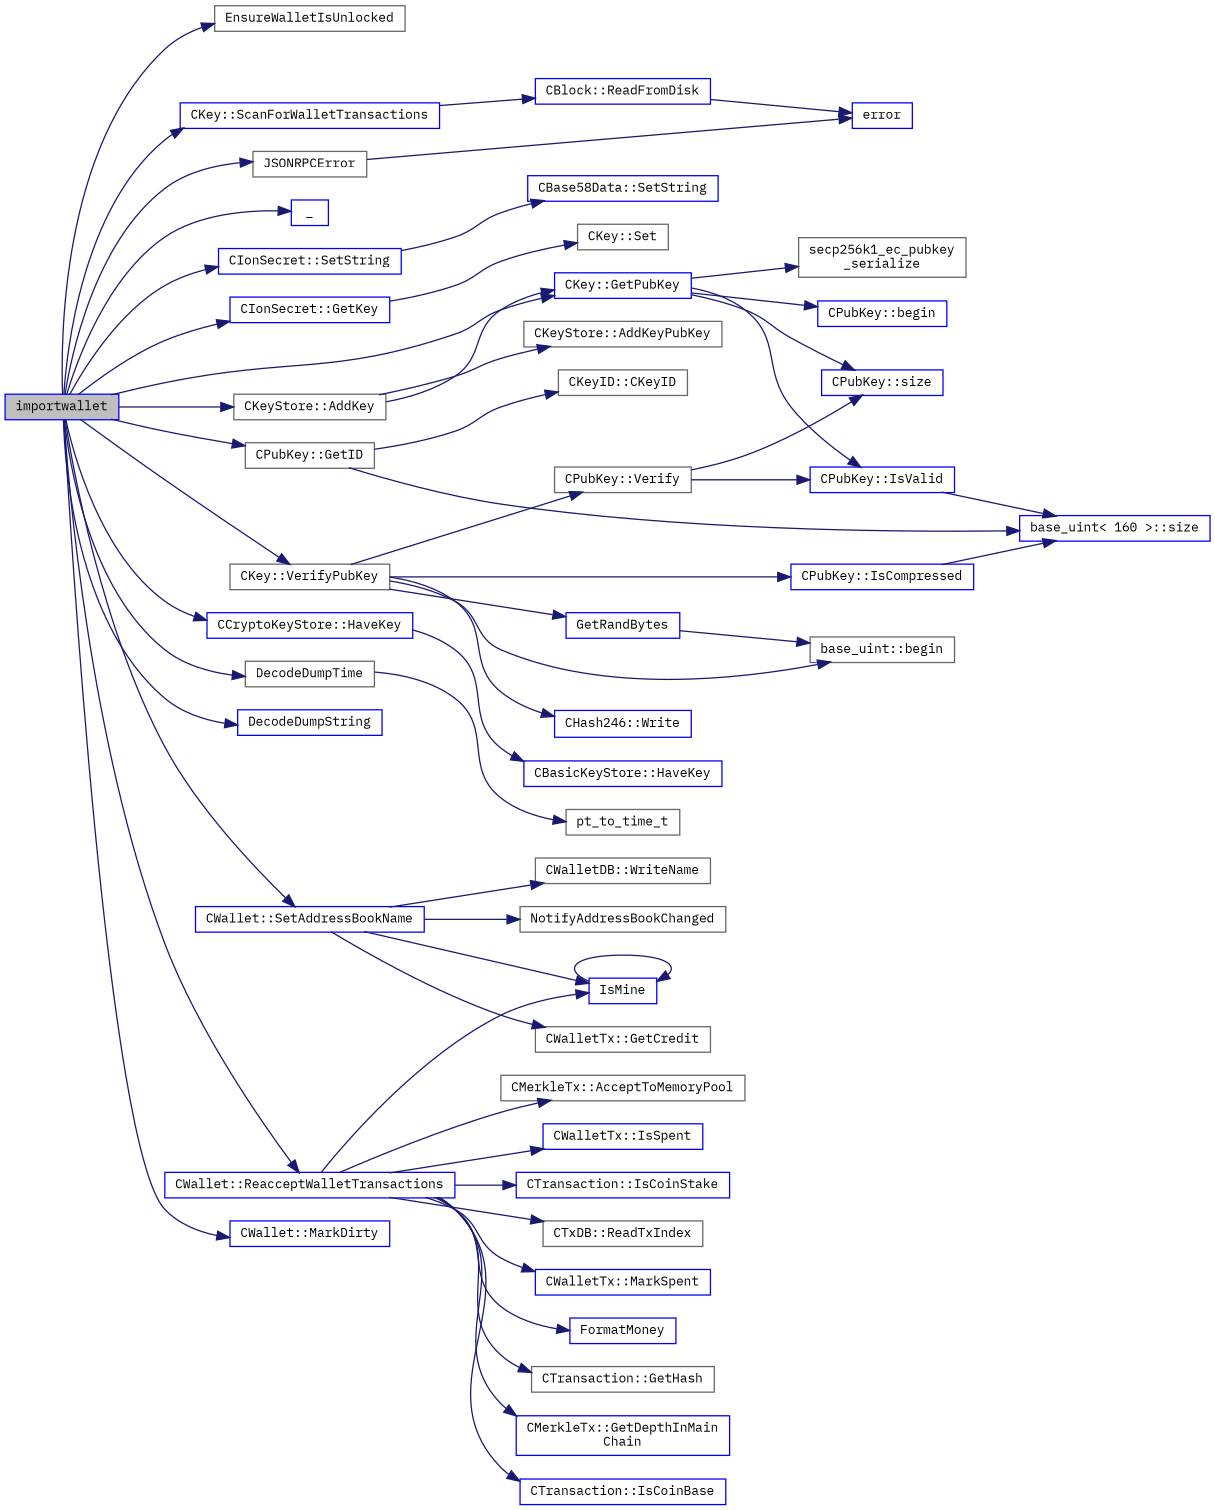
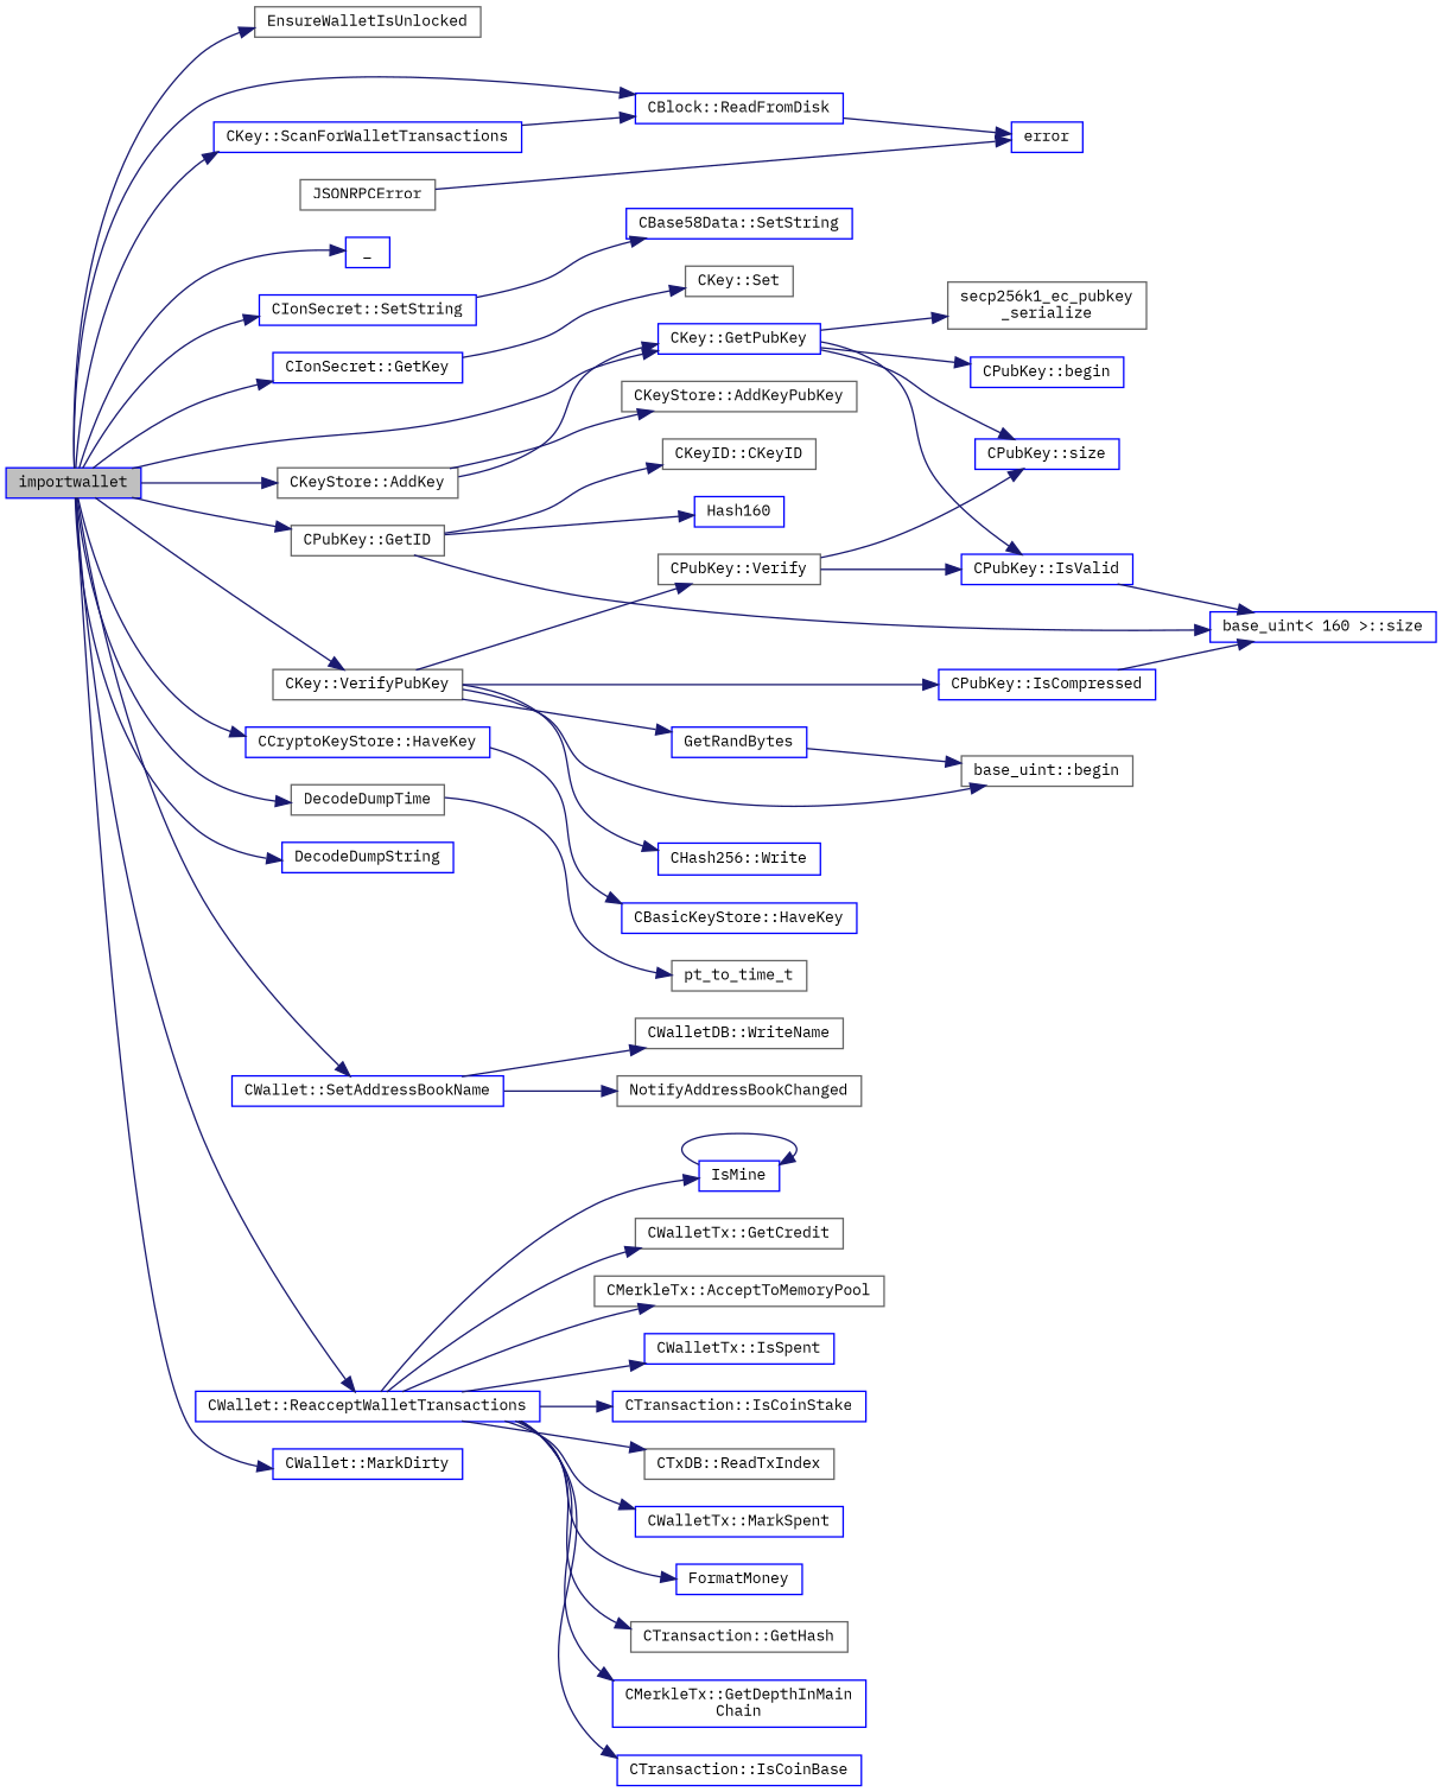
  digraph {
    fontname="IBM Plex Mono"
    rankdir=LR
    node [color=blue fillcolor=white fontname="IBM Plex Mono" fontsize=10 shape=record style=filled]
    edge [color=midnightblue fontname="IBM Plex Mono" fontsize=10 labelfontname=Helvetica labelfontsize=10 style=solid]
    n1 [fillcolor=grey75 fontcolor=black height=0.2 label=importwallet width=0.4]
    n2 [color=gray40 height=0.2 label=EnsureWalletIsUnlocked width=0.4]
    n3 [color=gray40 height=0.2 label=JSONRPCError width=0.4]
    n4 [height=0.2 label=_ width=0.4]
    n5 [height=0.2 label="CIonSecret::SetString" width=0.4]
    n6 [height=0.2 label="CIonSecret::GetKey" width=0.4]
    n7 [height=0.2 label="CKey::GetPubKey" width=0.4]
    n8 [color=gray40 height=0.2 label="CKey::VerifyPubKey" width=0.4]
    n9 [color=gray40 height=0.2 label="CPubKey::GetID" width=0.4]
    n10 [height=0.2 label="CCryptoKeyStore::HaveKey" width=0.4]
    n11 [color=gray40 height=0.2 label=DecodeDumpTime width=0.4]
    n12 [height=0.2 label=DecodeDumpString width=0.4]
    n13 [color=gray40 height=0.2 label="CKeyStore::AddKey" width=0.4]
    n14 [height=0.2 label="CWallet::SetAddressBookName" width=0.4]
    n15 [height=0.2 label="CKey::ScanForWalletTransactions" width=0.4]
    n16 [height=0.2 label="CWallet::ReacceptWalletTransactions" width=0.4]
    n17 [height=0.2 label="CWallet::MarkDirty" width=0.4]
    n18 [height=0.2 label=error width=0.4]
    n19 [height=0.2 label="CBase58Data::SetString" width=0.4]
    n20 [color=gray40 height=0.2 label="CKey::Set" width=0.4]
    n21 [color=gray40 height=0.2 label="secp256k1_ec_pubkey\l_serialize" width=0.4]
    n22 [height=0.2 label="CPubKey::begin" width=0.4]
    n23 [height=0.2 label="CPubKey::size" width=0.4]
    n24 [height=0.2 label="CPubKey::IsValid" width=0.4]
    n25 [height=0.2 label="CPubKey::IsCompressed" width=0.4]
    n26 [height=0.2 label=GetRandBytes width=0.4]
-   n27 [height=0.2 label="CHash246::Write" width=0.4]
+   n27 [height=0.2 label="CHash256::Write" width=0.4]
    n28 [color=gray40 height=0.2 label="base_uint::begin" width=0.4]
    n29 [color=gray40 height=0.2 label="CPubKey::Verify" width=0.4]
    n30 [height=0.2 label="base_uint\< 160 \>::size" width=0.4]
    n31 [color=gray40 height=0.2 label="CKeyID::CKeyID" width=0.4]
+   n32 [height=0.2 label=Hash160 width=0.4]
    n33 [height=0.2 label="CBasicKeyStore::HaveKey" width=0.4]
    n34 [color=gray40 height=0.2 label=pt_to_time_t width=0.4]
    n35 [color=gray40 height=0.2 label="CKeyStore::AddKeyPubKey" width=0.4]
    n36 [color=gray40 height=0.2 label=NotifyAddressBookChanged width=0.4]
    n37 [height=0.2 label=IsMine width=0.4]
    n38 [color=gray40 height=0.2 label="CWalletDB::WriteName" width=0.4]
    n39 [height=0.2 label="CBlock::ReadFromDisk" width=0.4]
    n40 [color=gray40 height=0.2 label="CTransaction::GetHash" width=0.4]
    n41 [height=0.2 label="CMerkleTx::GetDepthInMain\lChain" width=0.4]
    n42 [height=0.2 label="CTransaction::IsCoinBase" width=0.4]
    n43 [color=gray40 height=0.2 label="CMerkleTx::AcceptToMemoryPool" width=0.4]
    n44 [height=0.2 label="CWalletTx::IsSpent" width=0.4]
    n45 [height=0.2 label="CTransaction::IsCoinStake" width=0.4]
    n46 [color=gray40 height=0.2 label="CTxDB::ReadTxIndex" width=0.4]
    n47 [height=0.2 label="CWalletTx::MarkSpent" width=0.4]
    n48 [height=0.2 label=FormatMoney width=0.4]
    n49 [color=gray40 height=0.2 label="CWalletTx::GetCredit" width=0.4]
    n1 -> n2
-   n1 -> n3
+   n1 -> n39
    n1 -> n4
    n1 -> n5
    n1 -> n6
    n1 -> n7
    n1 -> n8
    n1 -> n9
    n1 -> n10
    n1 -> n11
    n1 -> n12
    n1 -> n13
    n1 -> n14
    n1 -> n15
    n1 -> n16
    n1 -> n17
    n3 -> n18
    n5 -> n19
    n6 -> n20
    n7 -> n21
    n7 -> n22
    n7 -> n23
    n7 -> n24
    n8 -> n25
    n8 -> n26
    n8 -> n27
    n8 -> n28
    n8 -> n29
    n9 -> n30
    n9 -> n31
+   n9 -> n32
    n10 -> n33
    n11 -> n34
    n13 -> n7
    n13 -> n35
    n14 -> n36
-   n14 -> n37
    n14 -> n38
    n15 -> n39
    n16 -> n37
    n16 -> n40
    n16 -> n41
    n16 -> n42
    n16 -> n43
    n16 -> n44
    n16 -> n45
    n16 -> n46
    n16 -> n47
    n16 -> n48
-   n14 -> n49
+   n16 -> n49
    n24 -> n30
    n25 -> n30
    n26 -> n28
    n29 -> n23
    n29 -> n24
    n37 -> n37
    n39 -> n18
  }
